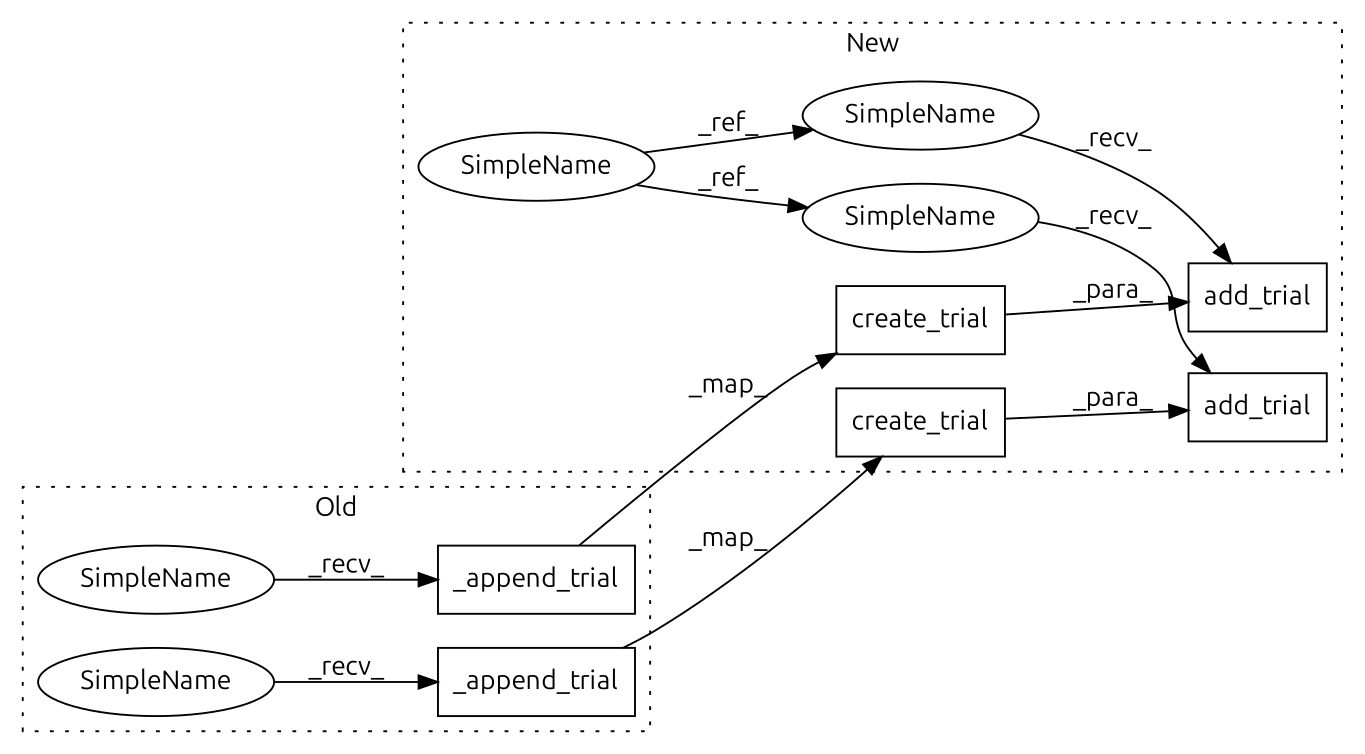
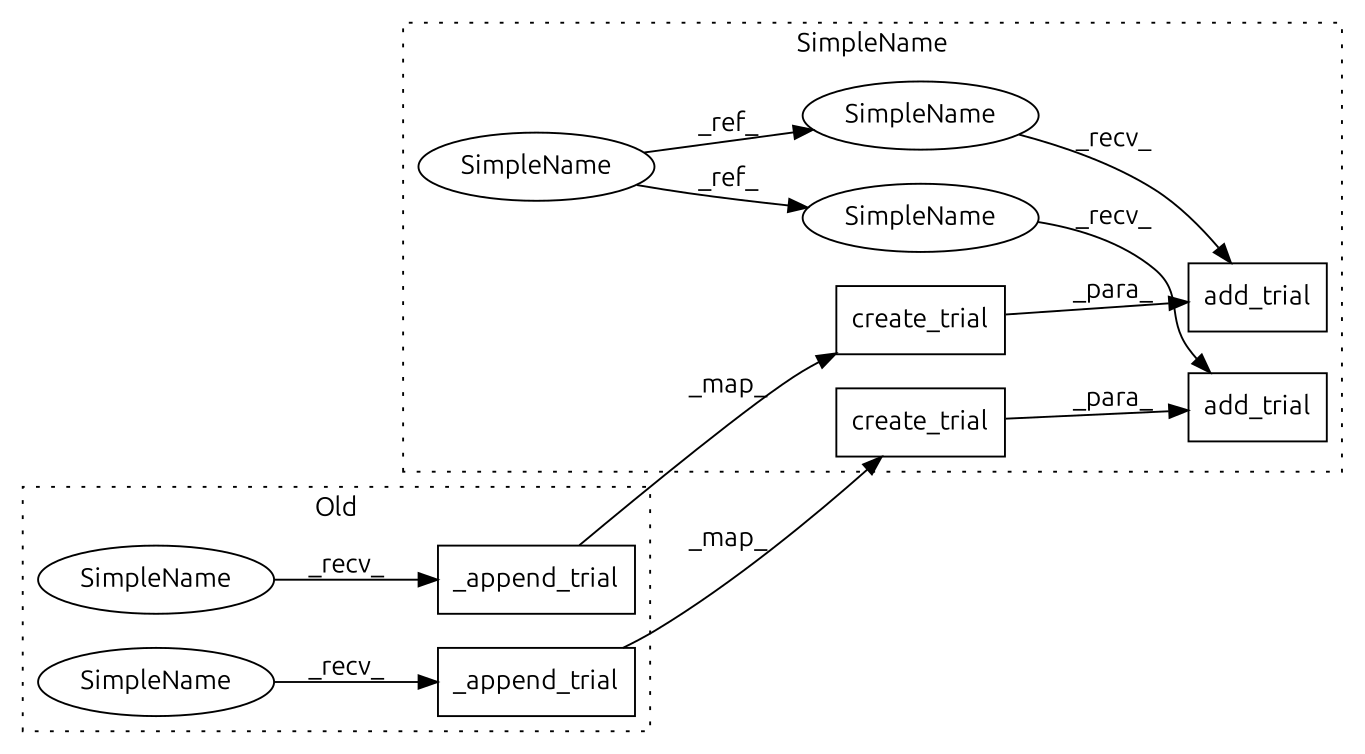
  digraph {
    rankdir=LR
    fontname=Ubuntu
    node [a=32 l=5 shape=box fontname=Ubuntu]
    edge [fontname=Ubuntu]
    n1 [l="14,1" label=_append_trial s="861,1099"]
    n2 [l="14,1" label=_append_trial s="451,848"]
    n3 [a=42 label=SimpleName s=445 shape=ellipse]
    n4 [a=42 label=SimpleName s=855 shape=ellipse]
    n5 [l="13,1" label=create_trial s="911,1144"]
    n6 [l="10,1" label=add_trial s="901,1145"]
    n7 [a=42 label=SimpleName s=406 shape=ellipse]
    n8 [l="13,1" label=create_trial s="495,887"]
    n9 [l="10,1" label=add_trial s="485,888"]
    n10 [a=42 label=SimpleName s=479 shape=ellipse]
    n11 [a=42 label=SimpleName s=895 shape=ellipse]
    subgraph cluster_1 {
      label=Old
      style=dotted
      n1
      n2
      n3
      n4
    }
    subgraph cluster_2 {
-     label=New
+     label=SimpleName
      style=dotted
      n5
      n6
      n7
      n8
      n9
      n10
      n11
    }
    n1 -> n5 [label=_map_]
    n2 -> n8 [label=_map_]
    n3 -> n2 [label=_recv_]
    n4 -> n1 [label=_recv_]
    n5 -> n6 [label=_para_]
    n7 -> n10 [label=_ref_]
    n7 -> n11 [label=_ref_]
    n8 -> n9 [label=_para_]
    n10 -> n9 [label=_recv_]
    n11 -> n6 [label=_recv_]
  }
